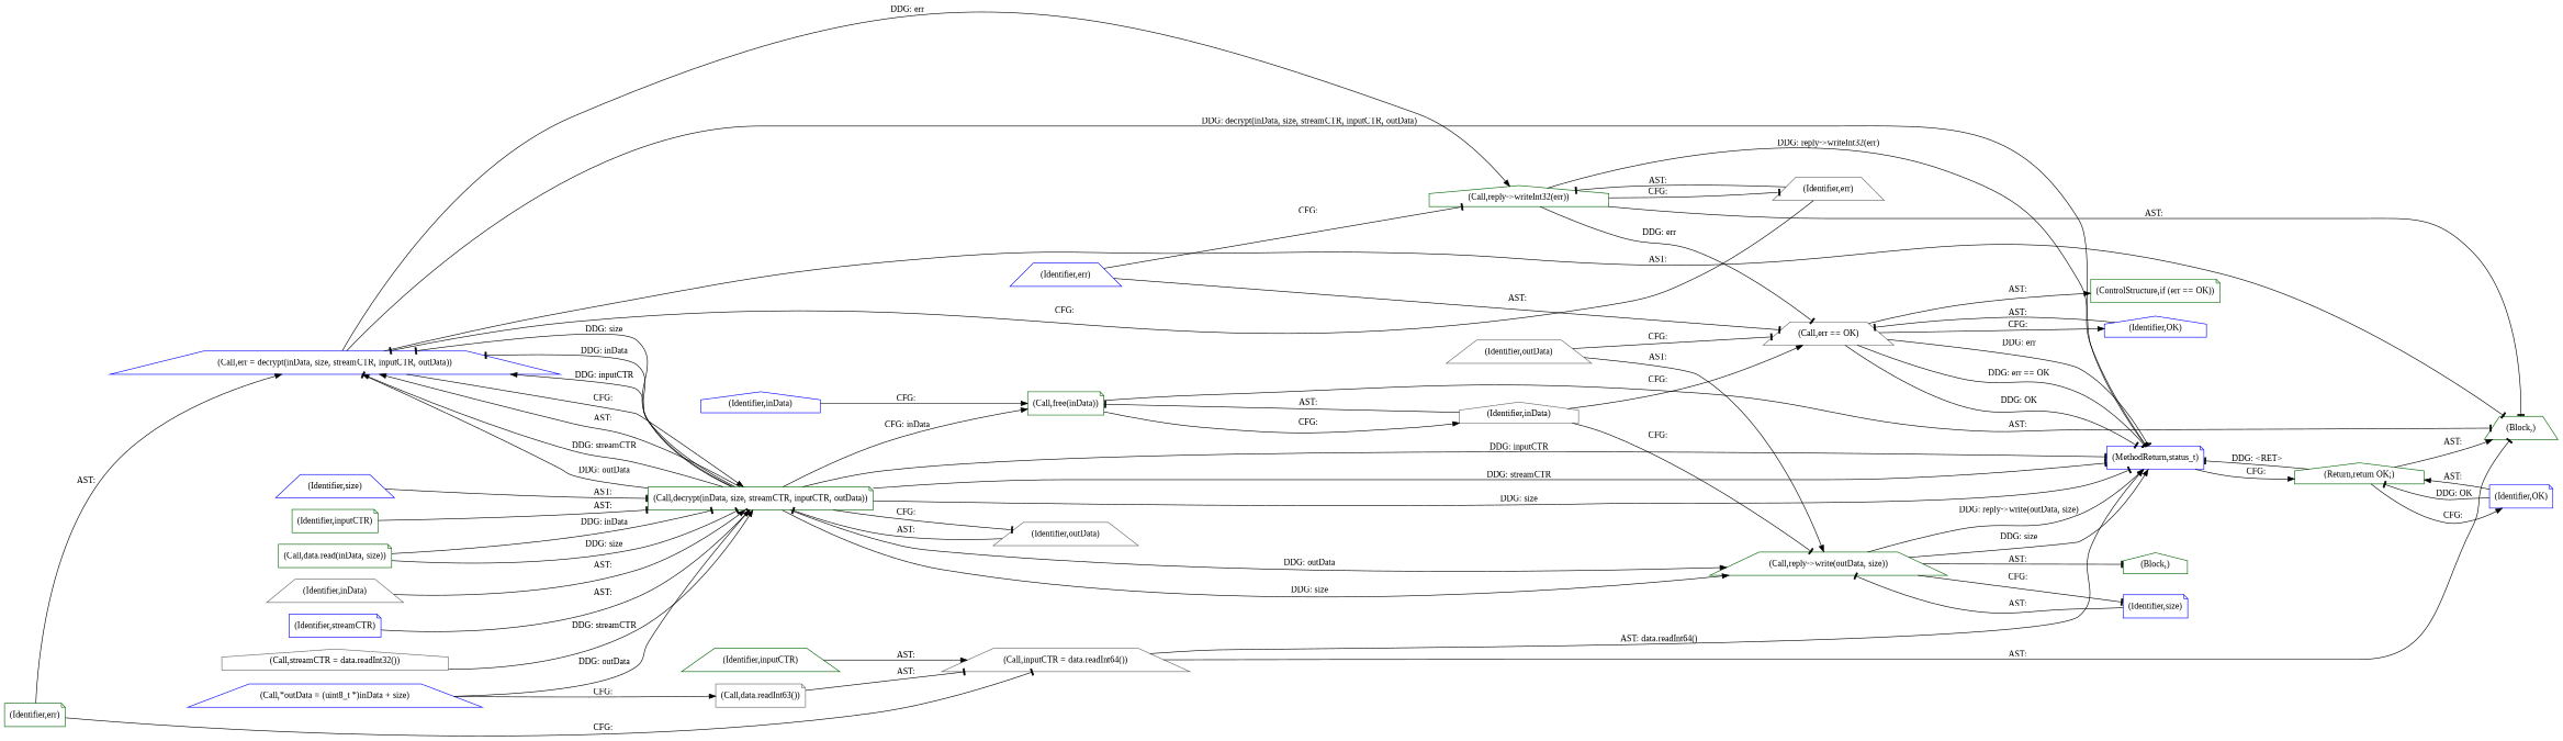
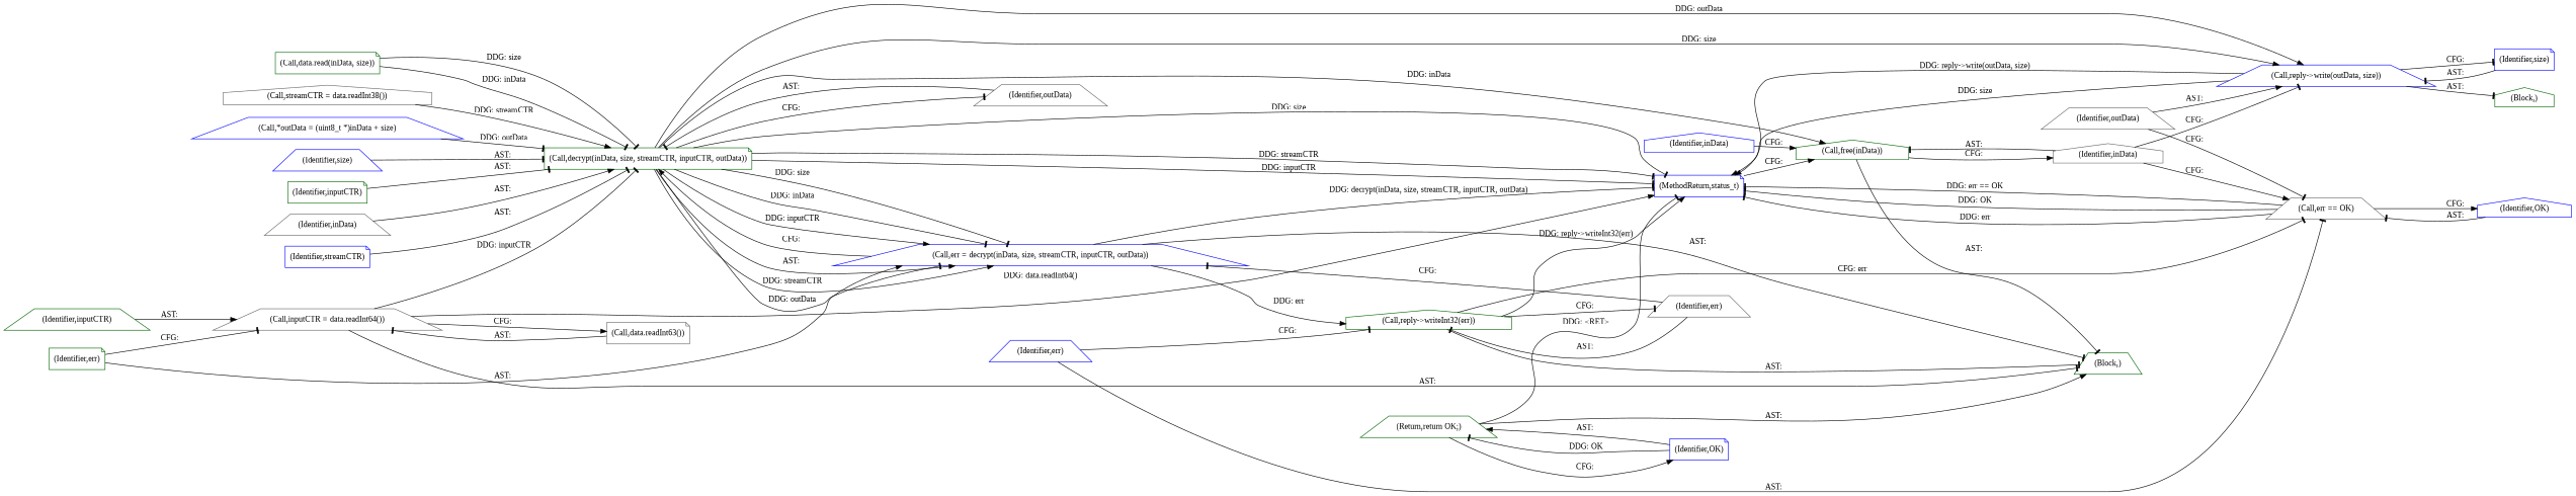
  digraph {
    fontname="Liberation Serif"
    rankdir=LR
    node [color=darkgreen fontname="Liberation Serif" shape=trapezium]
    edge [arrowhead=tee fontname="Liberation Serif"]
    n1 [color=gray40 label="(Call,inputCTR = data.readInt64())"]
    n2 [label="(Call,decrypt(inData, size, streamCTR, inputCTR, outData))" shape=note]
    n3 [color=gray40 label="(Call,data.readInt63())" shape=note]
    n4 [color=blue label="(MethodReturn,status_t)" shape=note]
    n5 [label="(Block,)"]
    n6 [color=blue label="(Call,err = decrypt(inData, size, streamCTR, inputCTR, outData))"]
-   n7 [label="(Call,reply->write(outData, size))"]
-   n8 [label="(Call,free(inData))" shape=note]
+   n7 [color=blue label="(Call,reply->write(outData, size))"]
+   n8 [label="(Call,free(inData))" shape=house]
    n9 [color=gray40 label="(Identifier,outData)"]
-   n10 [label="(Return,return OK;)" shape=house]
+   n10 [label="(Return,return OK;)"]
    n11 [label="(Call,reply->writeInt32(err))" shape=house]
    n12 [label="(Block,)" shape=house]
    n13 [color=blue label="(Identifier,size)" shape=note]
    n14 [color=gray40 label="(Identifier,inData)" shape=house]
    n15 [color=gray40 label="(Call,err == OK)"]
    n16 [color=gray40 label="(Identifier,err)"]
-   n17 [label="(ControlStructure,if (err == OK))" shape=note]
    n18 [color=blue label="(Identifier,OK)" shape=house]
    n19 [color=blue label="(Identifier,OK)" shape=note]
    n20 [color=blue label="(Call,*outData = (uint8_t *)inData + size)"]
    n21 [color=blue label="(Identifier,size)"]
    n22 [color=blue label="(Identifier,inData)" shape=house]
    n23 [color=blue label="(Identifier,err)"]
    n24 [label="(Identifier,err)" shape=note]
    n25 [label="(Identifier,inputCTR)" shape=note]
    n26 [label="(Call,data.read(inData, size))" shape=note]
    n27 [color=gray40 label="(Identifier,inData)"]
    n28 [color=blue label="(Identifier,streamCTR)" shape=note]
-   n29 [color=gray40 label="(Call,streamCTR = data.readInt32())" shape=house]
+   n29 [color=gray40 label="(Call,streamCTR = data.readInt38())" shape=house]
    n30 [label="(Identifier,inputCTR)"]
    n31 [color=gray40 label="(Identifier,outData)"]
-   n20 -> n3 [arrowhead=normal label="CFG: "]
-   n1 -> n4 [arrowhead=normal label="AST: data.readInt64()"]
+   n1 -> n2 [label="DDG: inputCTR"]
+   n1 -> n3 [arrowhead=normal label="CFG: "]
+   n1 -> n4 [arrowhead=normal label="DDG: data.readInt64()"]
    n1 -> n5 [label="AST: "]
    n2 -> n4 [label="DDG: size"]
    n2 -> n4 [label="DDG: inputCTR"]
    n2 -> n4 [label="DDG: streamCTR"]
    n2 -> n6 [arrowhead=normal label="AST: "]
    n2 -> n6 [arrowhead=normal label="DDG: streamCTR"]
    n2 -> n6 [label="DDG: outData"]
    n2 -> n6 [label="DDG: size"]
    n2 -> n6 [label="DDG: inData"]
    n2 -> n6 [arrowhead=normal label="DDG: inputCTR"]
    n2 -> n7 [arrowhead=normal label="DDG: outData"]
    n2 -> n7 [arrowhead=normal label="DDG: size"]
-   n2 -> n8 [arrowhead=normal label="CFG: inData"]
+   n2 -> n8 [arrowhead=normal label="DDG: inData"]
    n2 -> n9 [label="CFG: "]
    n3 -> n1 [label="AST: "]
-   n4 -> n10 [arrowhead=normal label="CFG: "]
+   n4 -> n8 [arrowhead=normal label="CFG: "]
    n6 -> n2 [arrowhead=normal label="CFG: "]
    n6 -> n4 [label="DDG: decrypt(inData, size, streamCTR, inputCTR, outData)"]
    n6 -> n5 [label="AST: "]
    n6 -> n11 [arrowhead=normal label="DDG: err"]
    n7 -> n4 [arrowhead=normal label="DDG: reply->write(outData, size)"]
    n7 -> n4 [arrowhead=normal label="DDG: size"]
    n7 -> n12 [label="AST: "]
    n7 -> n13 [label="CFG: "]
    n8 -> n5 [label="AST: "]
    n8 -> n14 [arrowhead=normal label="CFG: "]
    n9 -> n2 [label="AST: "]
    n10 -> n4 [label="DDG: <RET>"]
    n10 -> n5 [arrowhead=normal label="AST: "]
    n10 -> n19 [arrowhead=normal label="CFG: "]
-   n11 -> n4 [label="DDG: reply->writeInt32(err)"]
+   n11 -> n4 [arrowhead=normal label="DDG: reply->writeInt32(err)"]
    n11 -> n5 [label="AST: "]
-   n11 -> n15 [label="DDG: err"]
+   n11 -> n15 [label="CFG: err"]
    n11 -> n16 [label="CFG: "]
    n13 -> n7 [label="AST: "]
    n14 -> n7 [label="CFG: "]
    n14 -> n8 [label="AST: "]
    n14 -> n15 [arrowhead=normal label="CFG: "]
    n15 -> n4 [label="DDG: err == OK"]
    n15 -> n4 [label="DDG: OK"]
    n15 -> n4 [label="DDG: err"]
-   n15 -> n17 [arrowhead=normal label="AST: "]
    n15 -> n18 [arrowhead=normal label="CFG: "]
    n16 -> n6 [label="CFG: "]
    n16 -> n11 [label="AST: "]
    n18 -> n15 [label="AST: "]
    n19 -> n10 [arrowhead=normal label="AST: "]
    n19 -> n10 [label="DDG: OK"]
    n20 -> n2 [label="DDG: outData"]
    n21 -> n2 [label="AST: "]
    n22 -> n8 [arrowhead=normal label="CFG: "]
    n23 -> n11 [label="CFG: "]
    n23 -> n15 [label="AST: "]
    n24 -> n1 [label="CFG: "]
    n24 -> n6 [arrowhead=normal label="AST: "]
    n25 -> n2 [label="AST: "]
    n26 -> n2 [label="DDG: inData"]
    n26 -> n2 [label="DDG: size"]
    n27 -> n2 [arrowhead=normal label="AST: "]
-   n28 -> n2 [arrowhead=normal label="AST: "]
+   n28 -> n2 [label="AST: "]
    n29 -> n2 [arrowhead=normal label="DDG: streamCTR"]
    n30 -> n1 [arrowhead=normal label="AST: "]
    n31 -> n7 [arrowhead=normal label="AST: "]
    n31 -> n15 [label="CFG: "]
  }
